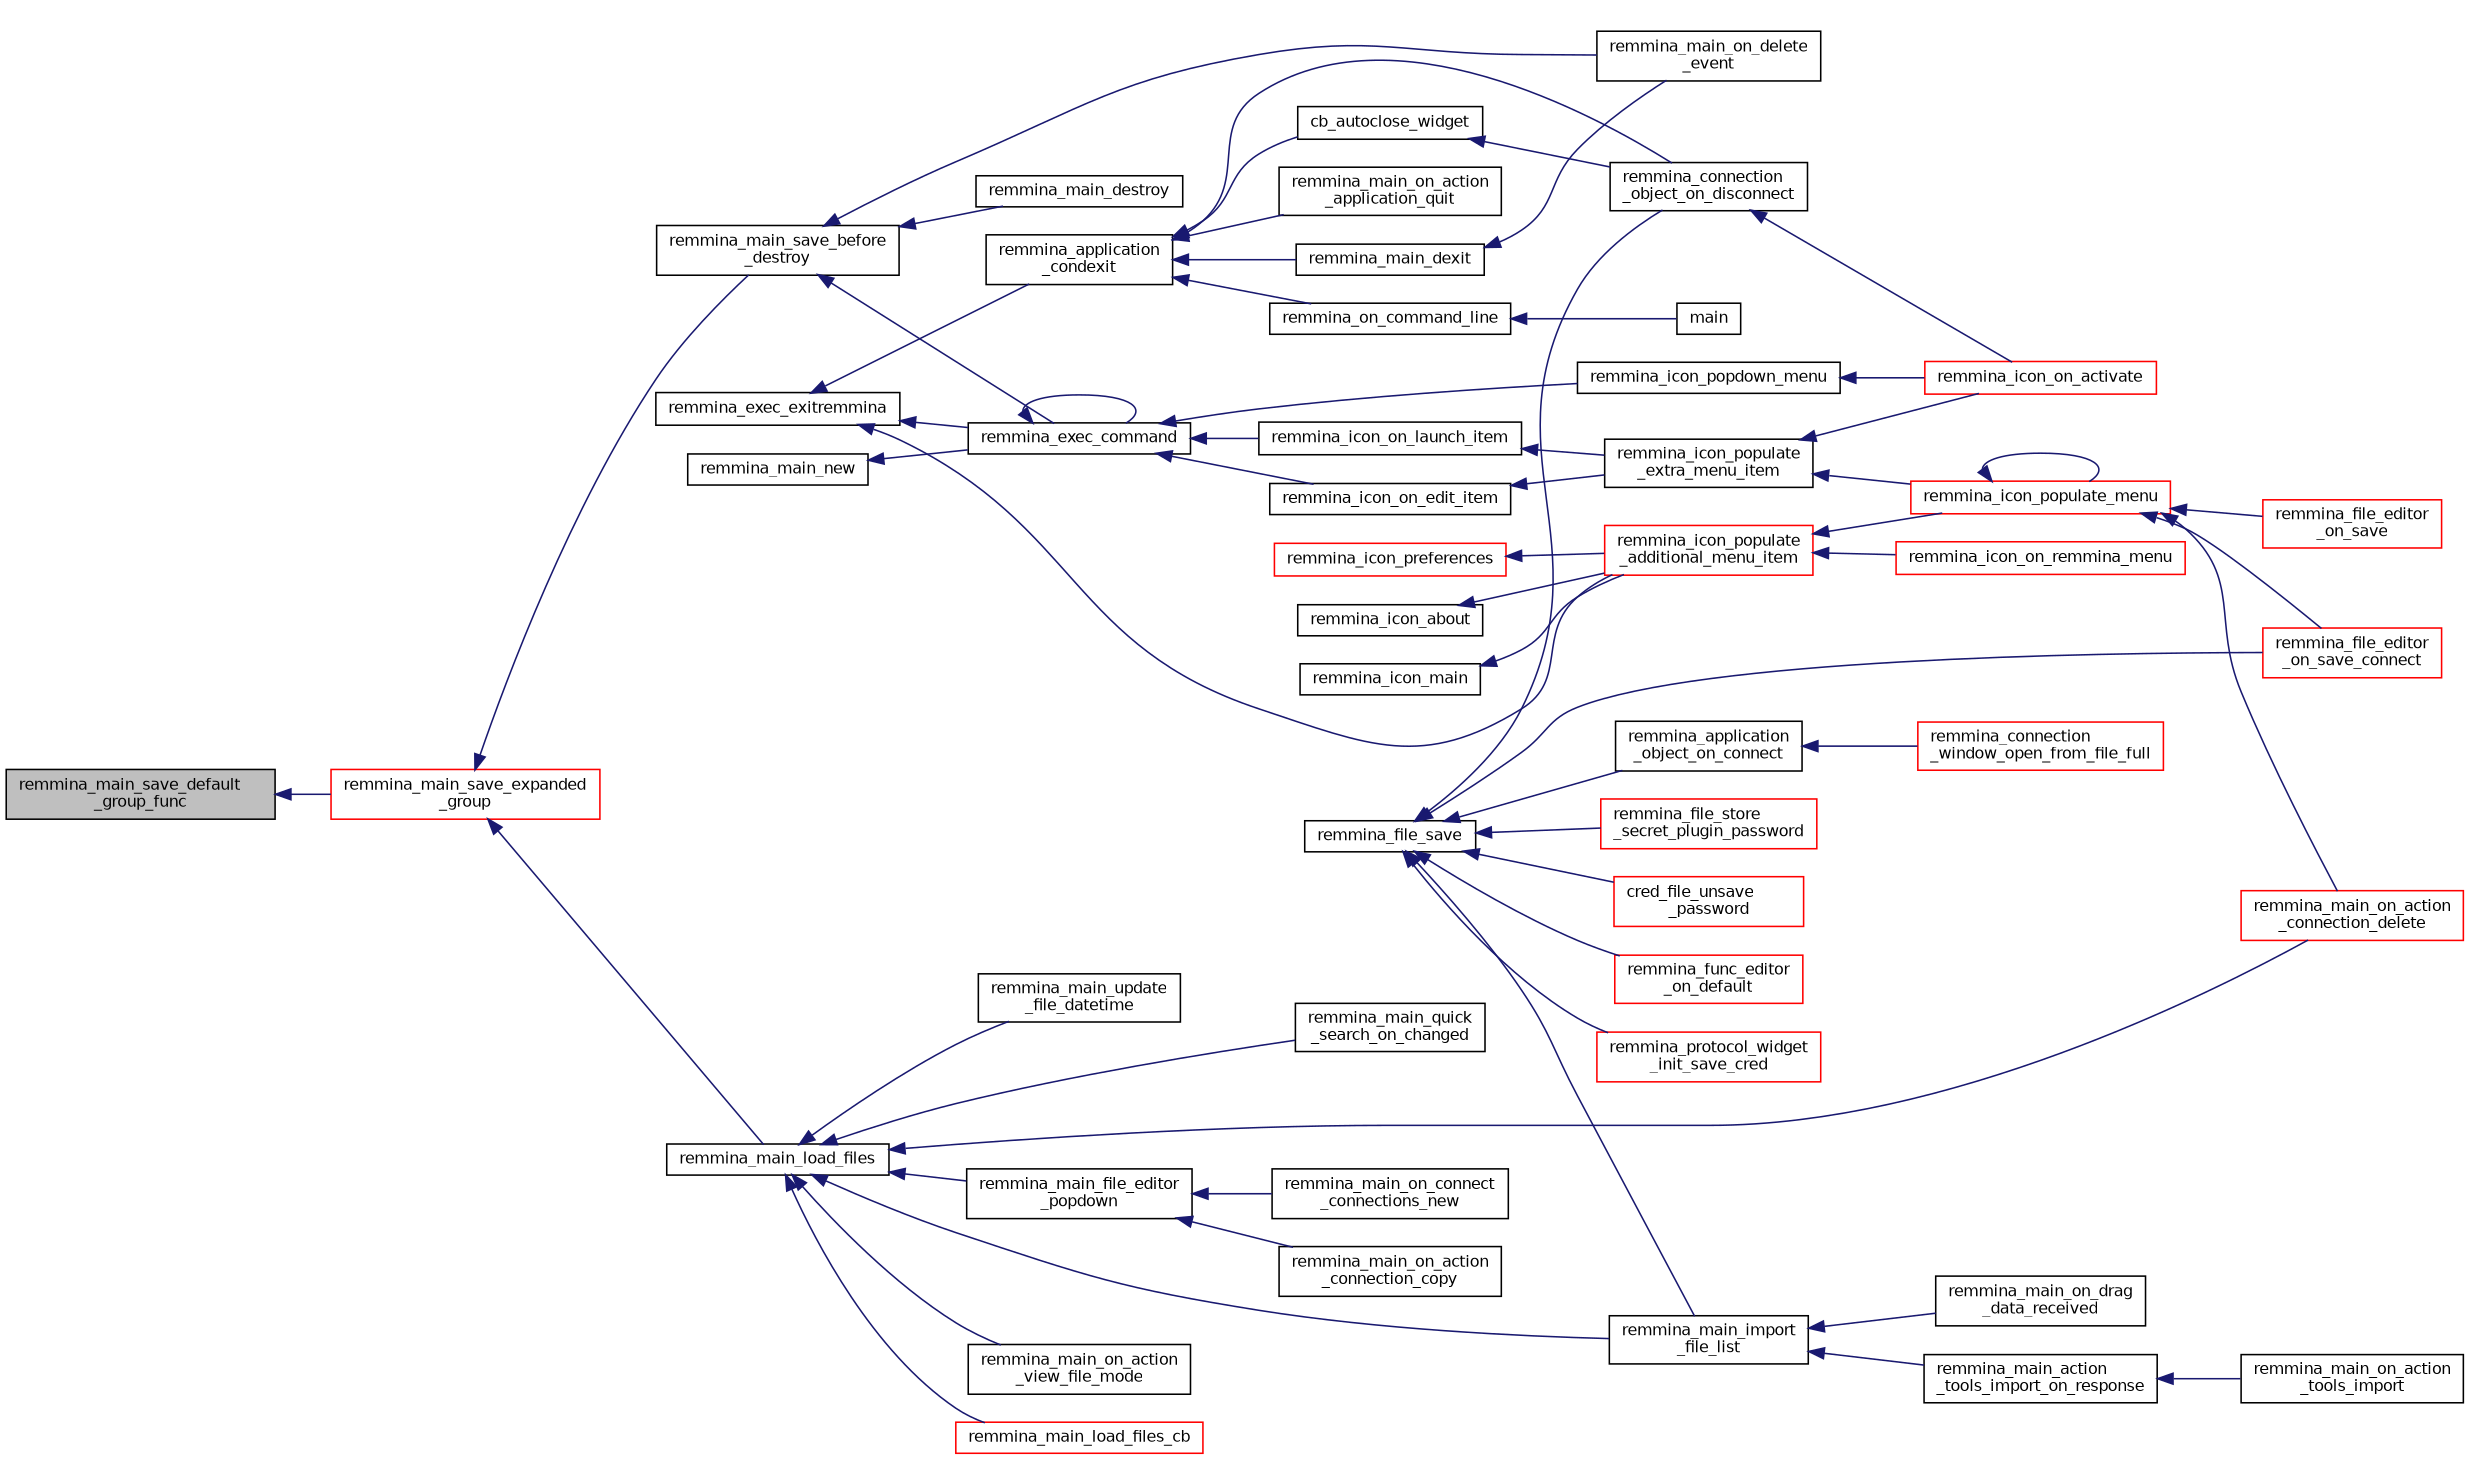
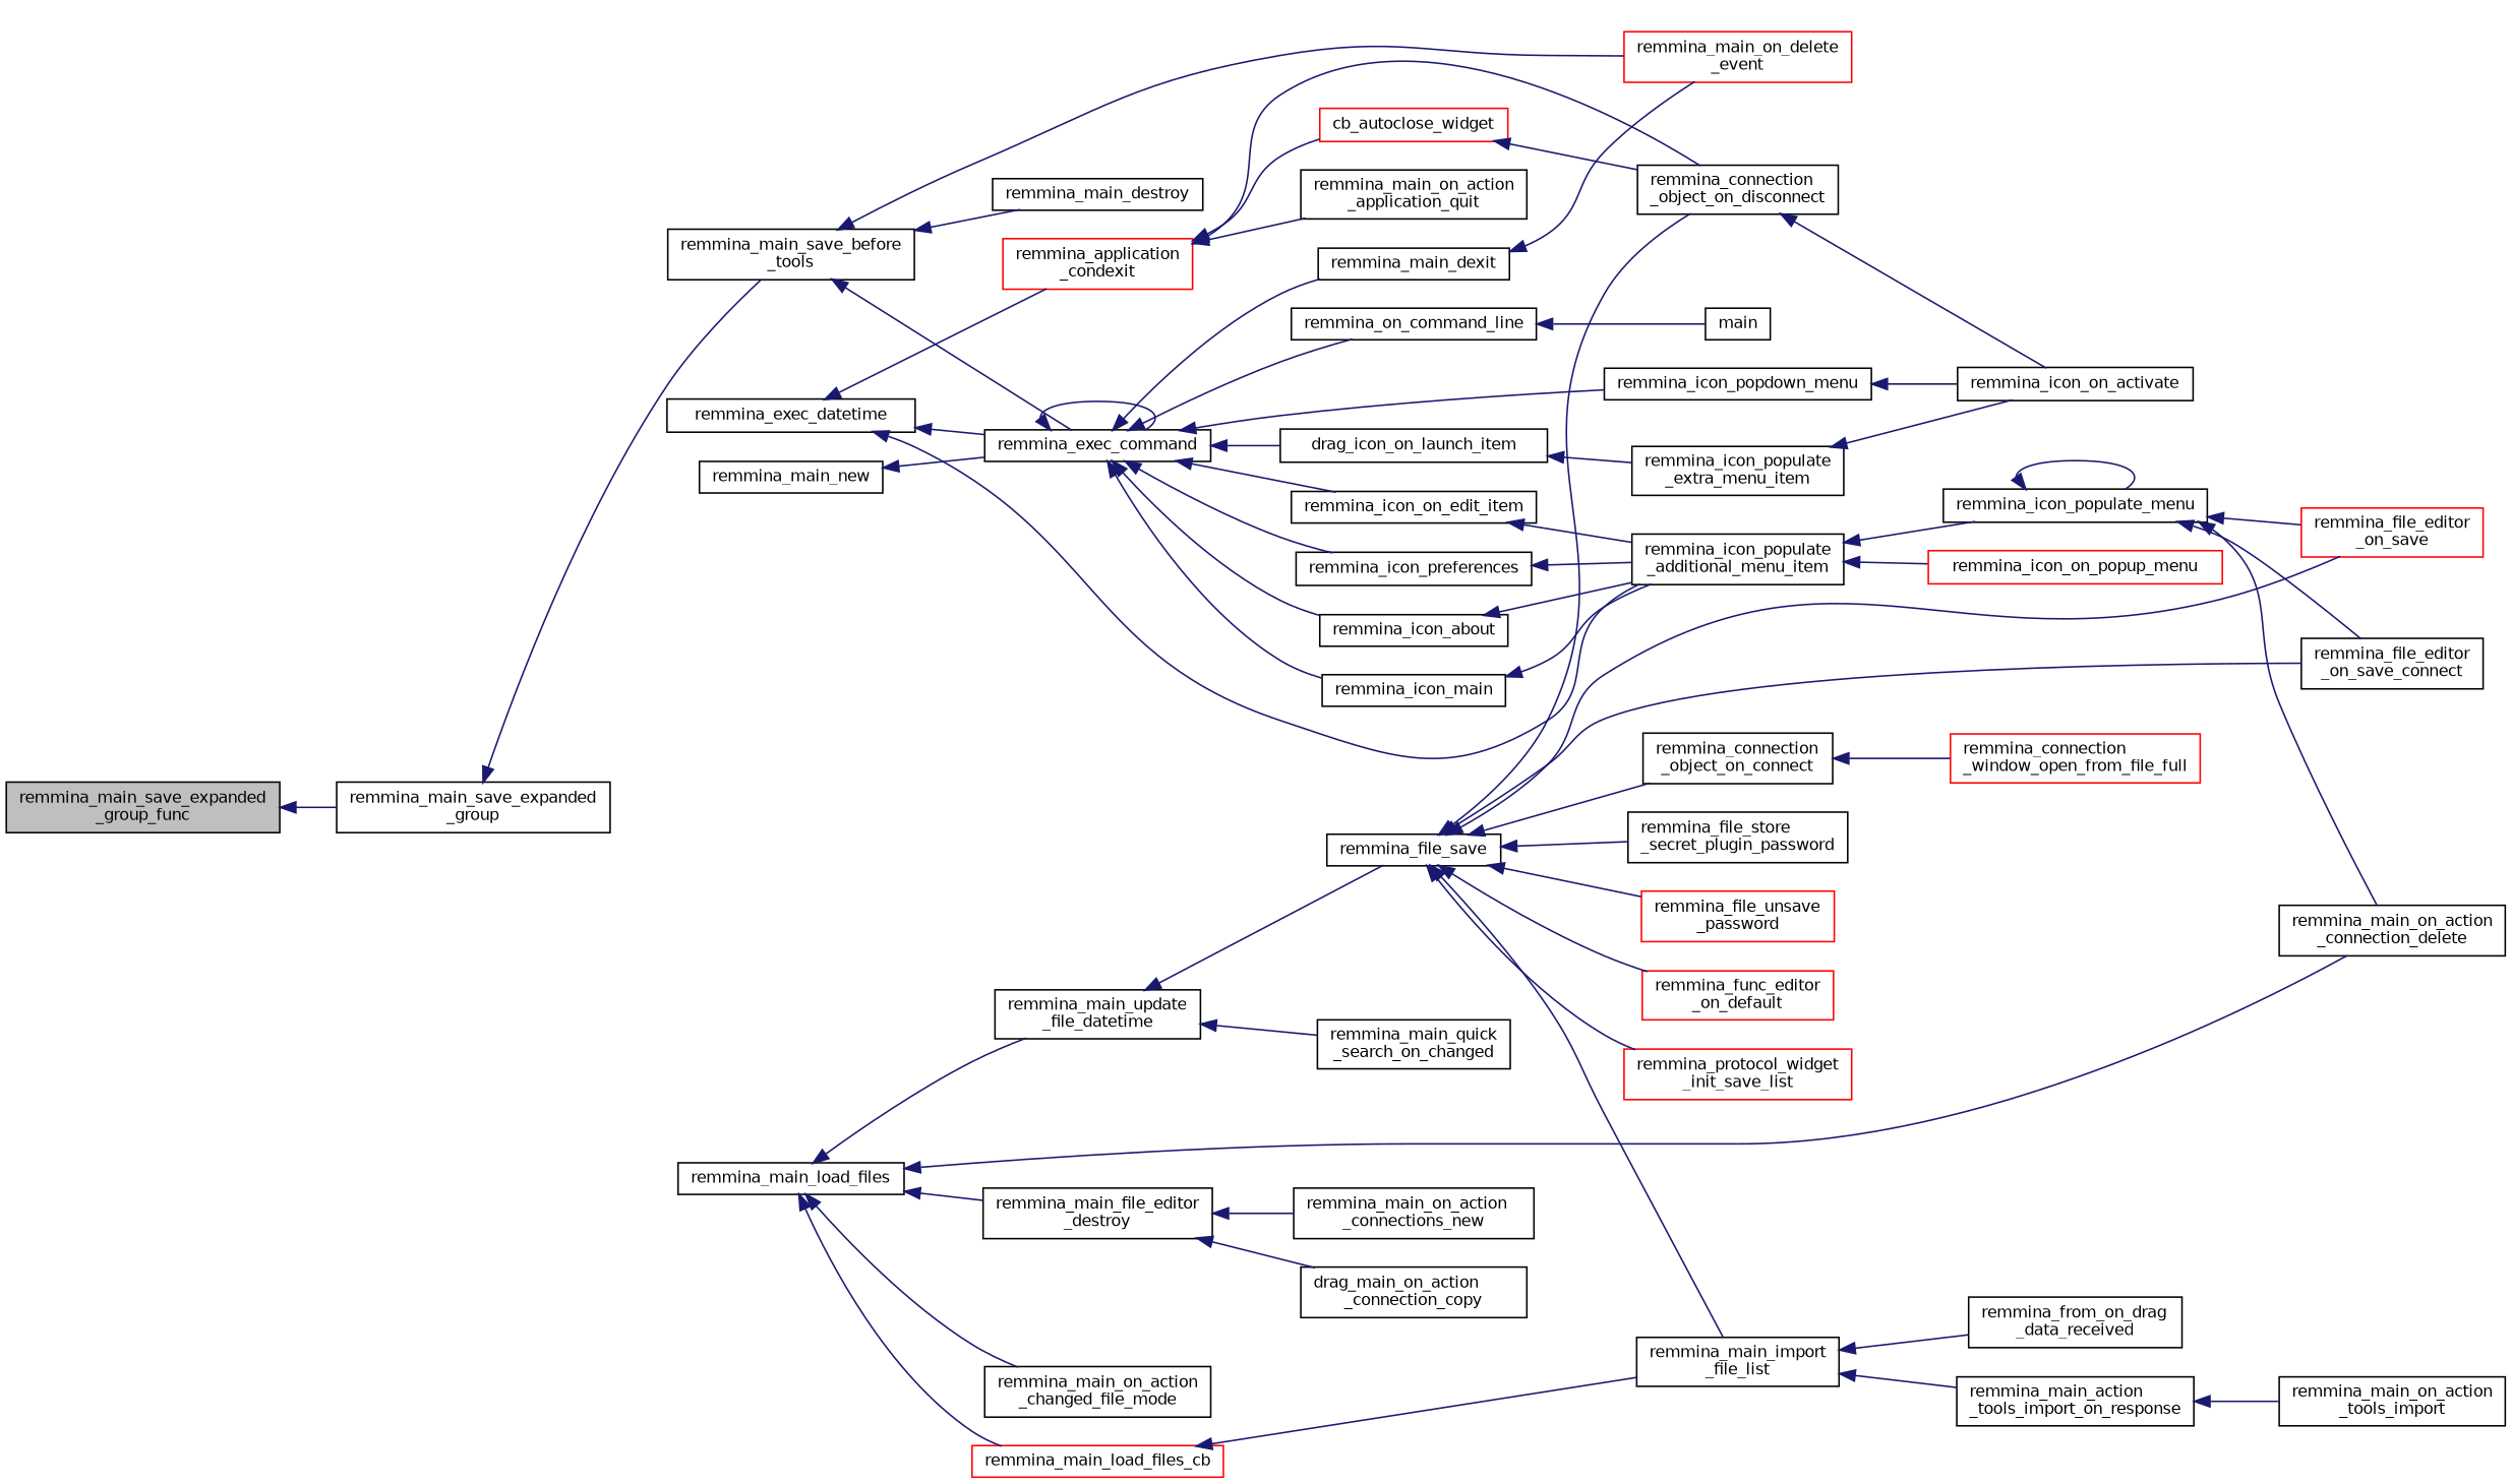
  digraph {
    rankdir=LR
    node [color=black fillcolor=white fontname=Helvetica fontsize=10 shape=record style=filled]
    edge [color=midnightblue dir=back fontname=Helvetica fontsize=10 labelfontname=Helvetica labelfontsize=10 style=solid]
-   n1 [fillcolor=grey75 fontcolor=black height=0.2 label="remmina_main_save_default\l_group_func" width=0.4]
-   n2 [color=red height=0.2 label="remmina_main_save_expanded\l_group" width=0.4]
-   n3 [height=0.2 label="remmina_main_save_before\l_destroy" width=0.4]
+   n1 [fillcolor=grey75 fontcolor=black height=0.2 label="remmina_main_save_expanded\l_group_func" width=0.4]
+   n2 [height=0.2 label="remmina_main_save_expanded\l_group" width=0.4]
+   n3 [height=0.2 label="remmina_main_save_before\l_tools" width=0.4]
    n4 [height=0.2 label=remmina_main_load_files width=0.4]
-   n5 [height=0.2 label="remmina_main_on_delete\l_event" width=0.4]
+   n5 [color=red height=0.2 label="remmina_main_on_delete\l_event" width=0.4]
    n6 [height=0.2 label=remmina_main_destroy width=0.4]
    n7 [height=0.2 label=remmina_exec_command width=0.4]
-   n8 [color=red height=0.2 label="remmina_main_on_action\l_connection_delete" width=0.4]
+   n8 [height=0.2 label="remmina_main_on_action\l_connection_delete" width=0.4]
    n9 [color=red height=0.2 label=remmina_main_load_files_cb width=0.4]
-   n10 [height=0.2 label="remmina_main_file_editor\l_popdown" width=0.4]
-   n11 [height=0.2 label="remmina_main_on_action\l_view_file_mode" width=0.4]
+   n10 [height=0.2 label="remmina_main_file_editor\l_destroy" width=0.4]
+   n11 [height=0.2 label="remmina_main_on_action\l_changed_file_mode" width=0.4]
    n12 [height=0.2 label="remmina_main_import\l_file_list" width=0.4]
    n13 [height=0.2 label="remmina_main_quick\l_search_on_changed" width=0.4]
    n14 [height=0.2 label="remmina_main_update\l_file_datetime" width=0.4]
-   n15 [height=0.2 label=remmina_exec_exitremmina width=0.4]
-   n16 [height=0.2 label="remmina_application\l_condexit" width=0.4]
-   n17 [color=red height=0.2 label="remmina_icon_populate\l_additional_menu_item" width=0.4]
-   n18 [height=0.2 label=cb_autoclose_widget width=0.4]
+   n15 [height=0.2 label=remmina_exec_datetime width=0.4]
+   n16 [color=red height=0.2 label="remmina_application\l_condexit" width=0.4]
+   n17 [height=0.2 label="remmina_icon_populate\l_additional_menu_item" width=0.4]
+   n18 [color=red height=0.2 label=cb_autoclose_widget width=0.4]
    n19 [height=0.2 label="remmina_connection\l_object_on_disconnect" width=0.4]
    n20 [height=0.2 label=remmina_main_dexit width=0.4]
    n21 [height=0.2 label="remmina_main_on_action\l_application_quit" width=0.4]
    n22 [height=0.2 label=remmina_on_command_line width=0.4]
    n23 [height=0.2 label=remmina_icon_main width=0.4]
-   n24 [color=red height=0.2 label=remmina_icon_preferences width=0.4]
+   n24 [height=0.2 label=remmina_icon_preferences width=0.4]
    n25 [height=0.2 label=remmina_icon_about width=0.4]
-   n26 [height=0.2 label=remmina_icon_on_launch_item width=0.4]
+   n26 [height=0.2 label=drag_icon_on_launch_item width=0.4]
    n27 [height=0.2 label=remmina_icon_on_edit_item width=0.4]
    n28 [height=0.2 label=remmina_icon_popdown_menu width=0.4]
-   n29 [color=red height=0.2 label=remmina_icon_populate_menu width=0.4]
-   n30 [color=red height=0.2 label=remmina_icon_on_remmina_menu width=0.4]
-   n31 [color=red height=0.2 label=remmina_icon_on_activate width=0.4]
+   n29 [height=0.2 label=remmina_icon_populate_menu width=0.4]
+   n30 [color=red height=0.2 label=remmina_icon_on_popup_menu width=0.4]
+   n31 [height=0.2 label=remmina_icon_on_activate width=0.4]
    n32 [color=red height=0.2 label="remmina_connection\l_window_open_from_file_full" width=0.4]
    n33 [height=0.2 label=main width=0.4]
    n34 [height=0.2 label="remmina_icon_populate\l_extra_menu_item" width=0.4]
    n35 [color=red height=0.2 label="remmina_file_editor\l_on_save" width=0.4]
-   n36 [color=red height=0.2 label="remmina_file_editor\l_on_save_connect" width=0.4]
-   n37 [height=0.2 label="remmina_main_on_connect\l_connections_new" width=0.4]
-   n38 [height=0.2 label="remmina_main_on_action\l_connection_copy" width=0.4]
+   n36 [height=0.2 label="remmina_file_editor\l_on_save_connect" width=0.4]
+   n37 [height=0.2 label="remmina_main_on_action\l_connections_new" width=0.4]
+   n38 [height=0.2 label="drag_main_on_action\l_connection_copy" width=0.4]
    n39 [height=0.2 label="remmina_main_action\l_tools_import_on_response" width=0.4]
-   n40 [height=0.2 label="remmina_main_on_drag\l_data_received" width=0.4]
+   n40 [height=0.2 label="remmina_from_on_drag\l_data_received" width=0.4]
    n41 [height=0.2 label=remmina_file_save width=0.4]
    n42 [height=0.2 label="remmina_main_on_action\l_tools_import" width=0.4]
    n43 [height=0.2 label=remmina_main_new width=0.4]
-   n44 [height=0.2 label="remmina_application\l_object_on_connect" width=0.4]
-   n45 [color=red height=0.2 label="remmina_file_store\l_secret_plugin_password" width=0.4]
-   n46 [color=red height=0.2 label="cred_file_unsave\l_password" width=0.4]
+   n44 [height=0.2 label="remmina_connection\l_object_on_connect" width=0.4]
+   n45 [height=0.2 label="remmina_file_store\l_secret_plugin_password" width=0.4]
+   n46 [color=red height=0.2 label="remmina_file_unsave\l_password" width=0.4]
    n47 [color=red height=0.2 label="remmina_func_editor\l_on_default" width=0.4]
-   n48 [color=red height=0.2 label="remmina_protocol_widget\l_init_save_cred" width=0.4]
+   n48 [color=red height=0.2 label="remmina_protocol_widget\l_init_save_list" width=0.4]
    n1 -> n2
    n2 -> n3
-   n2 -> n4
    n3 -> n5
    n3 -> n6
    n3 -> n7
    n4 -> n8
    n4 -> n9
    n4 -> n10
    n4 -> n11
-   n4 -> n12
-   n4 -> n13
+   n9 -> n12
+   n14 -> n13
    n4 -> n14
    n7 -> n7
-   n16 -> n22
+   n7 -> n22
+   n7 -> n23
+   n7 -> n24
+   n7 -> n25
    n7 -> n26
    n7 -> n27
    n7 -> n28
    n10 -> n37
    n10 -> n38
    n12 -> n39
    n12 -> n40
+   n14 -> n41
    n15 -> n7
    n15 -> n16
    n15 -> n17
    n16 -> n18
    n16 -> n19
-   n16 -> n20
+   n7 -> n20
    n16 -> n21
    n17 -> n29
    n17 -> n30
    n18 -> n19
    n19 -> n31
    n20 -> n5
    n22 -> n33
    n23 -> n17
    n24 -> n17
    n25 -> n17
    n26 -> n34
-   n27 -> n34
+   n27 -> n17
    n28 -> n31
    n29 -> n8
    n29 -> n29
    n29 -> n35
    n29 -> n36
-   n34 -> n29
    n34 -> n31
    n39 -> n42
    n41 -> n12
    n41 -> n19
+   n41 -> n35
    n41 -> n36
    n41 -> n44
    n41 -> n45
    n41 -> n46
    n41 -> n47
    n41 -> n48
    n43 -> n7
    n44 -> n32
  }
